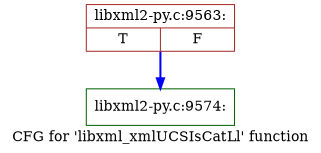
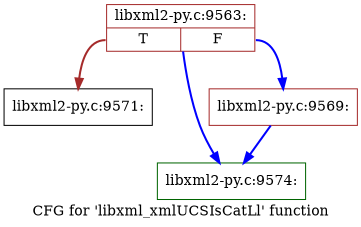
  digraph {
    label="CFG for 'libxml_xmlUCSIsCatLl' function"
    node [color=brown shape=record]
    edge [color=blue style=bold]
    n1 [label="{libxml2-py.c:9563:|{<s0>T|<s1>F}}"]
+   n2 [color=black label="{libxml2-py.c:9571:}"]
+   n3 [label="{libxml2-py.c:9569:}"]
    n4 [color=darkgreen label="{libxml2-py.c:9574:}"]
+   n1 -> n2 [color=brown tailport=s0]
+   n1 -> n3 [tailport=s1]
    n1 -> n4
+   n3 -> n4
  }
